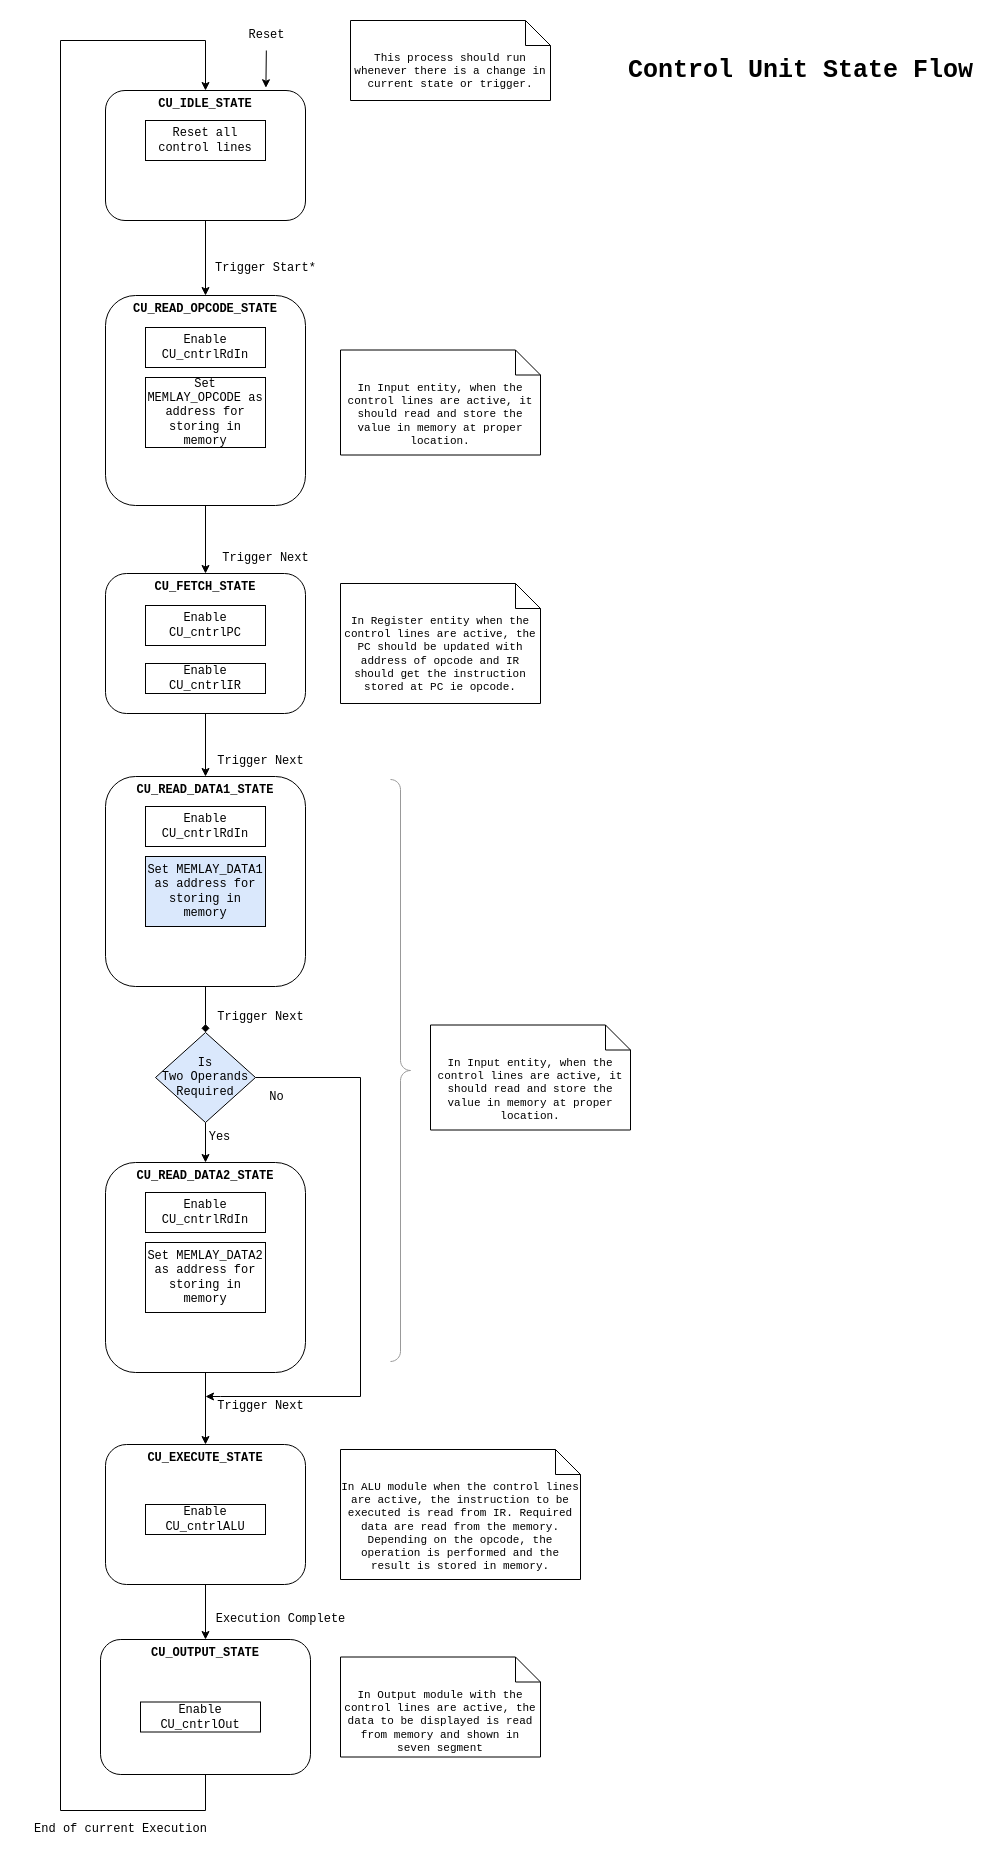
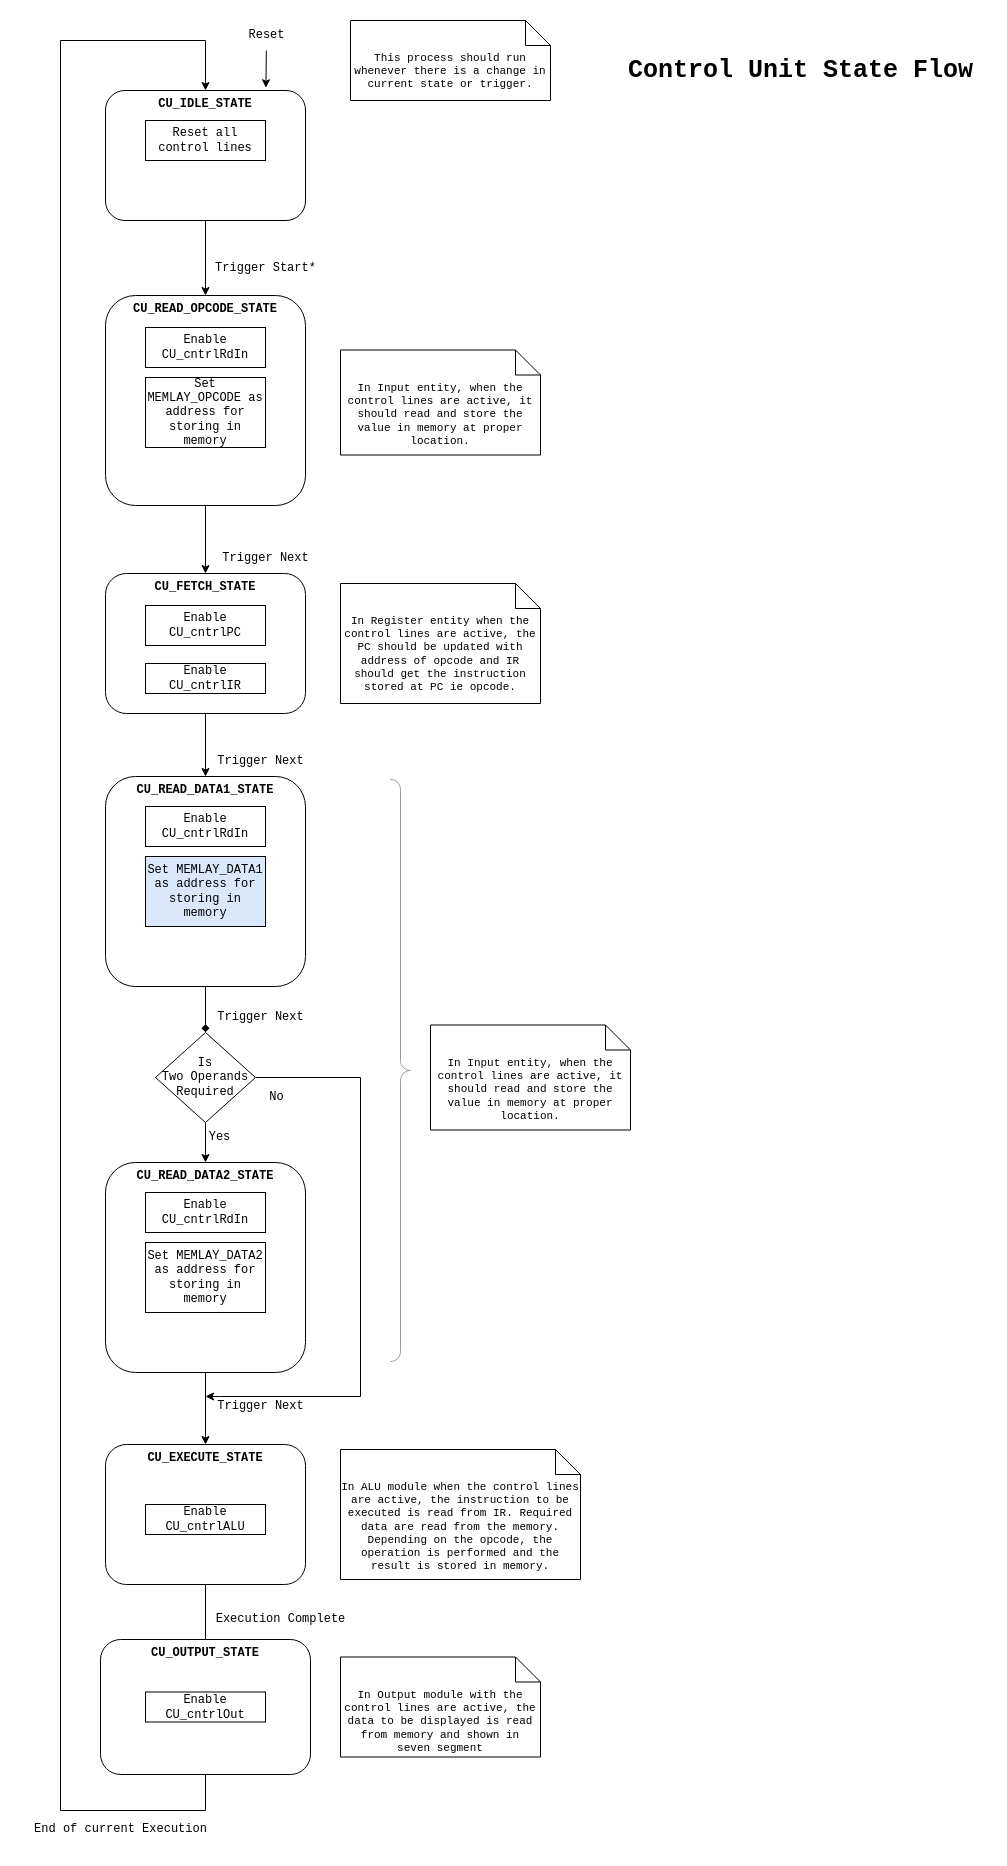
  <mxCell id="0" />
  <mxCell id="1" parent="0" />
  <mxCell id="2" style="edgeStyle=orthogonalEdgeStyle;rounded=0;orthogonalLoop=1;jettySize=auto;html=1;exitX=0.5;exitY=1;exitDx=0;exitDy=0;entryX=0.5;entryY=0;entryDx=0;entryDy=0;fontFamily=Courier New;" parent="1" source="3" target="5" edge="1"><mxGeometry relative="1" as="geometry" /></mxCell>
  <mxCell id="3" value="CU_IDLE_STATE" style="rounded=1;whiteSpace=wrap;html=1;fontSize=12;glass=0;strokeWidth=1;shadow=0;fontFamily=Courier New;fontStyle=1;verticalAlign=top;" parent="1" vertex="1"><mxGeometry x="105" y="90" width="200" height="130" as="geometry" /></mxCell>
  <mxCell id="4" style="edgeStyle=none;rounded=0;orthogonalLoop=1;jettySize=auto;html=1;exitX=0.5;exitY=1;exitDx=0;exitDy=0;entryX=0.5;entryY=0;entryDx=0;entryDy=0;strokeWidth=1;fontFamily=Courier New;fontSize=13;startArrow=none;startFill=0;endArrow=classic;endFill=1;startSize=6;endSize=6;sourcePerimeterSpacing=0;targetPerimeterSpacing=0;" parent="1" source="5" target="41" edge="1"><mxGeometry relative="1" as="geometry" /></mxCell>
  <mxCell id="5" value="CU_READ_OPCODE_STATE" style="rounded=1;whiteSpace=wrap;html=1;fontSize=12;glass=0;strokeWidth=1;shadow=0;verticalAlign=top;fontStyle=1;fontFamily=Courier New;" parent="1" vertex="1"><mxGeometry x="105" y="295" width="200" height="210" as="geometry" /></mxCell>
  <mxCell id="6" style="edgeStyle=orthogonalEdgeStyle;rounded=0;orthogonalLoop=1;jettySize=auto;html=1;exitX=0.5;exitY=1;exitDx=0;exitDy=0;fontFamily=Courier New;endArrow=diamond;" parent="1" source="26" target="15" edge="1"><mxGeometry relative="1" as="geometry"><mxPoint x="205" y="992" as="sourcePoint" /></mxGeometry></mxCell>
- <mxCell id="7" style="edgeStyle=orthogonalEdgeStyle;rounded=0;orthogonalLoop=1;jettySize=auto;html=1;exitX=0.5;exitY=1;exitDx=0;exitDy=0;entryX=0.5;entryY=0;entryDx=0;entryDy=0;fontFamily=Courier New;" parent="1" source="8" target="10" edge="1"><mxGeometry relative="1" as="geometry" /></mxCell>
+ <mxCell id="7" style="edgeStyle=orthogonalEdgeStyle;rounded=0;orthogonalLoop=1;jettySize=auto;html=1;exitX=0.5;exitY=1;exitDx=0;exitDy=0;entryX=0.5;entryY=0;entryDx=0;entryDy=0;fontFamily=Courier New;endArrow=none;" parent="1" source="8" target="10" edge="1"><mxGeometry relative="1" as="geometry" /></mxCell>
  <mxCell id="8" value="CU_EXECUTE_STATE" style="rounded=1;whiteSpace=wrap;html=1;fontSize=12;glass=0;strokeWidth=1;shadow=0;fontFamily=Courier New;verticalAlign=top;fontStyle=1" parent="1" vertex="1"><mxGeometry x="105" y="1444" width="200" height="140" as="geometry" /></mxCell>
  <mxCell id="9" style="edgeStyle=orthogonalEdgeStyle;rounded=0;orthogonalLoop=1;jettySize=auto;html=1;exitX=0.5;exitY=1;exitDx=0;exitDy=0;entryX=0.5;entryY=0;entryDx=0;entryDy=0;fontFamily=Courier New;" parent="1" source="10" target="3" edge="1"><mxGeometry relative="1" as="geometry"><Array as="points"><mxPoint x="205" y="1810" /><mxPoint x="60" y="1810" /><mxPoint x="60" y="40" /><mxPoint x="205" y="40" /></Array></mxGeometry></mxCell>
  <mxCell id="10" value="CU_OUTPUT_STATE" style="rounded=1;whiteSpace=wrap;html=1;fontSize=12;glass=0;strokeWidth=1;shadow=0;fontFamily=Courier New;verticalAlign=top;fontStyle=1" parent="1" vertex="1"><mxGeometry x="100" y="1639" width="210" height="135" as="geometry" /></mxCell>
  <mxCell id="11" value="Trigger Start*" style="text;html=1;align=center;verticalAlign=middle;resizable=0;points=[];autosize=1;strokeColor=none;fillColor=none;fontFamily=Courier New;" parent="1" vertex="1"><mxGeometry x="205" y="253" width="120" height="30" as="geometry" /></mxCell>
  <mxCell id="12" value="Trigger Next" style="text;html=1;align=center;verticalAlign=middle;resizable=0;points=[];autosize=1;strokeColor=none;fillColor=none;fontFamily=Courier New;" parent="1" vertex="1"><mxGeometry x="205" y="746" width="110" height="30" as="geometry" /></mxCell>
  <mxCell id="13" style="edgeStyle=orthogonalEdgeStyle;rounded=0;orthogonalLoop=1;jettySize=auto;html=1;exitX=0.5;exitY=1;exitDx=0;exitDy=0;entryX=0.5;entryY=0;entryDx=0;entryDy=0;fontFamily=Courier New;" parent="1" source="15" target="30" edge="1"><mxGeometry relative="1" as="geometry" /></mxCell>
  <mxCell id="14" style="edgeStyle=orthogonalEdgeStyle;rounded=0;orthogonalLoop=1;jettySize=auto;html=1;exitX=1;exitY=0.5;exitDx=0;exitDy=0;fontFamily=Courier New;" parent="1" source="15" edge="1"><mxGeometry relative="1" as="geometry"><mxPoint x="205" y="1396" as="targetPoint" /><Array as="points"><mxPoint x="360" y="1077" /><mxPoint x="360" y="1396" /><mxPoint x="220" y="1396" /></Array></mxGeometry></mxCell>
- <mxCell id="15" value="Is &lt;br&gt;Two Operands Required" style="rhombus;whiteSpace=wrap;html=1;fontFamily=Courier New;fillColor=#dae8fc;" parent="1" vertex="1"><mxGeometry x="155" y="1032" width="100" height="90" as="geometry" /></mxCell>
+ <mxCell id="15" value="Is &lt;br&gt;Two Operands Required" style="rhombus;whiteSpace=wrap;html=1;fontFamily=Courier New;" parent="1" vertex="1"><mxGeometry x="155" y="1032" width="100" height="90" as="geometry" /></mxCell>
  <mxCell id="16" value="Yes" style="text;html=1;align=center;verticalAlign=middle;resizable=0;points=[];autosize=1;strokeColor=none;fillColor=none;fontFamily=Courier New;" parent="1" vertex="1"><mxGeometry x="194" y="1122" width="50" height="30" as="geometry" /></mxCell>
  <mxCell id="17" value="No" style="text;html=1;align=center;verticalAlign=middle;resizable=0;points=[];autosize=1;strokeColor=none;fillColor=none;fontFamily=Courier New;" parent="1" vertex="1"><mxGeometry x="256" y="1082" width="40" height="30" as="geometry" /></mxCell>
  <mxCell id="18" value="Trigger Next" style="text;html=1;align=center;verticalAlign=middle;resizable=0;points=[];autosize=1;strokeColor=none;fillColor=none;fontFamily=Courier New;" parent="1" vertex="1"><mxGeometry x="205" y="1002" width="110" height="30" as="geometry" /></mxCell>
  <mxCell id="19" value="Trigger Next" style="text;html=1;align=center;verticalAlign=middle;resizable=0;points=[];autosize=1;strokeColor=none;fillColor=none;fontFamily=Courier New;" parent="1" vertex="1"><mxGeometry x="205" y="1391" width="110" height="30" as="geometry" /></mxCell>
  <mxCell id="20" value="Execution Complete" style="text;html=1;align=center;verticalAlign=middle;resizable=0;points=[];autosize=1;strokeColor=none;fillColor=none;fontFamily=Courier New;" parent="1" vertex="1"><mxGeometry x="205" y="1604" width="150" height="30" as="geometry" /></mxCell>
  <mxCell id="21" value="End of current Execution" style="text;html=1;align=center;verticalAlign=middle;resizable=0;points=[];autosize=1;strokeColor=none;fillColor=none;fontFamily=Courier New;" parent="1" vertex="1"><mxGeometry x="20" y="1814" width="200" height="30" as="geometry" /></mxCell>
  <mxCell id="22" value="" style="endArrow=classic;html=1;rounded=0;entryX=0.802;entryY=-0.021;entryDx=0;entryDy=0;entryPerimeter=0;fontFamily=Courier New;" parent="1" source="23" target="3" edge="1"><mxGeometry width="50" height="50" relative="1" as="geometry"><mxPoint x="260" y="40" as="sourcePoint" /><mxPoint x="250" y="50" as="targetPoint" /></mxGeometry></mxCell>
  <mxCell id="23" value="Reset" style="text;html=1;align=center;verticalAlign=middle;resizable=0;points=[];autosize=1;strokeColor=none;fillColor=none;fontFamily=Courier New;" parent="1" vertex="1"><mxGeometry x="236" y="20" width="60" height="30" as="geometry" /></mxCell>
  <mxCell id="24" value="Enable CU_cntrlRdIn" style="rounded=0;whiteSpace=wrap;html=1;fontFamily=Courier New;" parent="1" vertex="1"><mxGeometry x="145" y="327" width="120" height="40" as="geometry" /></mxCell>
  <mxCell id="25" value="Set MEMLAY_OPCODE as address for storing in memory" style="rounded=0;whiteSpace=wrap;html=1;fontFamily=Courier New;" parent="1" vertex="1"><mxGeometry x="145" y="377" width="120" height="70" as="geometry" /></mxCell>
  <mxCell id="26" value="CU_READ_DATA1_STATE" style="rounded=1;whiteSpace=wrap;html=1;fontSize=12;glass=0;strokeWidth=1;shadow=0;verticalAlign=top;fontStyle=1;fontFamily=Courier New;" parent="1" vertex="1"><mxGeometry x="105" y="776" width="200" height="210" as="geometry" /></mxCell>
  <mxCell id="27" value="Enable CU_cntrlRdIn" style="rounded=0;whiteSpace=wrap;html=1;fontFamily=Courier New;" parent="1" vertex="1"><mxGeometry x="145" y="806" width="120" height="40" as="geometry" /></mxCell>
  <mxCell id="28" value="Set MEMLAY_DATA1 as address for storing in memory" style="rounded=0;whiteSpace=wrap;html=1;fontFamily=Courier New;fillColor=#dae8fc;" parent="1" vertex="1"><mxGeometry x="145" y="856" width="120" height="70" as="geometry" /></mxCell>
  <mxCell id="29" style="edgeStyle=orthogonalEdgeStyle;rounded=0;orthogonalLoop=1;jettySize=auto;html=1;exitX=0.5;exitY=1;exitDx=0;exitDy=0;entryX=0.5;entryY=0;entryDx=0;entryDy=0;fontFamily=Courier New;" parent="1" source="30" target="8" edge="1"><mxGeometry relative="1" as="geometry"><mxPoint x="205" y="1264" as="targetPoint" /></mxGeometry></mxCell>
  <mxCell id="30" value="CU_READ_DATA2_STATE" style="rounded=1;whiteSpace=wrap;html=1;fontSize=12;glass=0;strokeWidth=1;shadow=0;verticalAlign=top;fontStyle=1;fontFamily=Courier New;" parent="1" vertex="1"><mxGeometry x="105" y="1162" width="200" height="210" as="geometry" /></mxCell>
  <mxCell id="31" value="Enable CU_cntrlRdIn" style="rounded=0;whiteSpace=wrap;html=1;fontFamily=Courier New;" parent="1" vertex="1"><mxGeometry x="145" y="1192" width="120" height="40" as="geometry" /></mxCell>
  <mxCell id="32" value="Set MEMLAY_DATA2 as address for storing in memory" style="rounded=0;whiteSpace=wrap;html=1;fontFamily=Courier New;" parent="1" vertex="1"><mxGeometry x="145" y="1242" width="120" height="70" as="geometry" /></mxCell>
  <mxCell id="33" value="Enable CU_cntrlALU" style="rounded=0;whiteSpace=wrap;html=1;fontFamily=Courier New;" parent="1" vertex="1"><mxGeometry x="145" y="1504" width="120" height="30" as="geometry" /></mxCell>
  <mxCell id="34" value="In Input entity, when the control lines are active, it should read and store the value in memory at proper location." style="shape=note2;boundedLbl=1;whiteSpace=wrap;html=1;size=25;verticalAlign=top;align=center;fontFamily=Courier New;fontSize=11;" parent="1" vertex="1"><mxGeometry x="430" y="1024.5" width="200" height="105" as="geometry" /></mxCell>
  <mxCell id="35" value="In ALU module when the control lines are active, the instruction to be executed is read from IR. Required data are read from the memory. Depending on the opcode, the operation is performed and the result is stored in memory." style="shape=note2;boundedLbl=1;whiteSpace=wrap;html=1;size=25;verticalAlign=top;align=center;fontFamily=Courier New;fontSize=11;" parent="1" vertex="1"><mxGeometry x="340" y="1449" width="240" height="130" as="geometry" /></mxCell>
- <mxCell id="36" value="Enable CU_cntrlOut" style="rounded=0;whiteSpace=wrap;html=1;fontFamily=Courier New;" parent="1" vertex="1"><mxGeometry x="140" y="1701.5" width="120" height="30" as="geometry" /></mxCell>
+ <mxCell id="36" value="Enable CU_cntrlOut" style="rounded=0;whiteSpace=wrap;html=1;fontFamily=Courier New;" parent="1" vertex="1"><mxGeometry x="145" y="1691.5" width="120" height="30" as="geometry" /></mxCell>
  <mxCell id="37" value="In Output module with the control lines are active, the data to be displayed is read from memory and shown in seven segment" style="shape=note2;boundedLbl=1;whiteSpace=wrap;html=1;size=25;verticalAlign=top;align=center;fontFamily=Courier New;fontSize=11;" parent="1" vertex="1"><mxGeometry x="340" y="1656.5" width="200" height="100" as="geometry" /></mxCell>
  <mxCell id="38" value="This process should run whenever there is a change in current state or trigger." style="shape=note2;boundedLbl=1;whiteSpace=wrap;html=1;size=25;verticalAlign=top;align=center;fontFamily=Courier New;fontSize=11;" parent="1" vertex="1"><mxGeometry x="350" y="20" width="200" height="80" as="geometry" /></mxCell>
  <mxCell id="39" value="" style="labelPosition=right;align=left;strokeWidth=1;shape=mxgraph.mockup.markup.curlyBrace;html=1;shadow=0;dashed=0;strokeColor=#999999;direction=north;fontFamily=Courier New;fontSize=13;rotation=-180;" parent="1" vertex="1"><mxGeometry x="390" y="779" width="20" height="582" as="geometry" /></mxCell>
  <mxCell id="40" style="edgeStyle=none;rounded=0;orthogonalLoop=1;jettySize=auto;html=1;exitX=0.5;exitY=1;exitDx=0;exitDy=0;entryX=0.5;entryY=0;entryDx=0;entryDy=0;strokeWidth=1;fontFamily=Courier New;fontSize=13;startArrow=none;startFill=0;endArrow=classic;endFill=1;startSize=6;endSize=6;sourcePerimeterSpacing=0;targetPerimeterSpacing=0;" parent="1" source="41" target="26" edge="1"><mxGeometry relative="1" as="geometry" /></mxCell>
  <mxCell id="41" value="CU_FETCH_STATE" style="rounded=1;whiteSpace=wrap;html=1;fontSize=12;glass=0;strokeWidth=1;shadow=0;verticalAlign=top;fontStyle=1;fontFamily=Courier New;" parent="1" vertex="1"><mxGeometry x="105" y="573" width="200" height="140" as="geometry" /></mxCell>
  <mxCell id="42" value="Enable CU_cntrlPC" style="rounded=0;whiteSpace=wrap;html=1;fontFamily=Courier New;" parent="1" vertex="1"><mxGeometry x="145" y="605" width="120" height="40" as="geometry" /></mxCell>
  <mxCell id="43" value="Enable CU_cntrlIR" style="rounded=0;whiteSpace=wrap;html=1;fontFamily=Courier New;" parent="1" vertex="1"><mxGeometry x="145" y="663" width="120" height="30" as="geometry" /></mxCell>
  <mxCell id="44" value="In Register entity when the control lines are active, the PC should be updated with address of opcode and IR should get the instruction stored at PC ie opcode." style="shape=note2;boundedLbl=1;whiteSpace=wrap;html=1;size=25;verticalAlign=top;align=center;fontFamily=Courier New;fontSize=11;" parent="1" vertex="1"><mxGeometry x="340" y="583" width="200" height="120" as="geometry" /></mxCell>
  <mxCell id="45" value="Trigger Next" style="text;html=1;align=center;verticalAlign=middle;resizable=0;points=[];autosize=1;strokeColor=none;fillColor=none;fontFamily=Courier New;" parent="1" vertex="1"><mxGeometry x="210" y="543" width="110" height="30" as="geometry" /></mxCell>
  <mxCell id="46" value="In Input entity, when the control lines are active, it should read and store the value in memory at proper location." style="shape=note2;boundedLbl=1;whiteSpace=wrap;html=1;size=25;verticalAlign=top;align=center;fontFamily=Courier New;fontSize=11;" parent="1" vertex="1"><mxGeometry x="340" y="349.5" width="200" height="105" as="geometry" /></mxCell>
  <mxCell id="47" value="Reset all control lines" style="rounded=0;whiteSpace=wrap;html=1;fontFamily=Courier New;" parent="1" vertex="1"><mxGeometry x="145" y="120" width="120" height="40" as="geometry" /></mxCell>
  <mxCell id="48" value="&lt;b&gt;Control Unit State Flow&lt;/b&gt;" style="text;html=1;align=center;verticalAlign=middle;resizable=0;points=[];autosize=1;strokeColor=none;fillColor=none;fontSize=25;fontFamily=Courier New;" parent="1" vertex="1"><mxGeometry x="615" y="50" width="370" height="40" as="geometry" /></mxCell>
